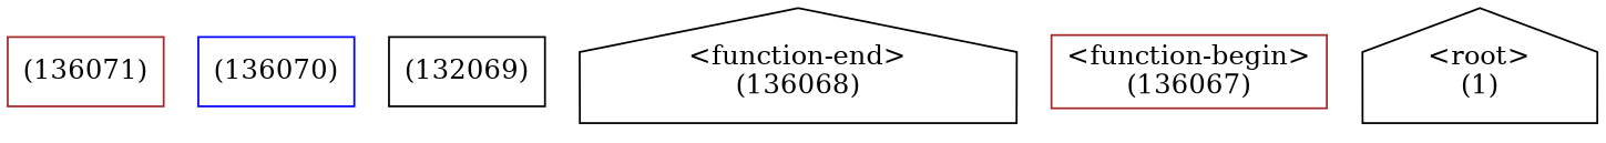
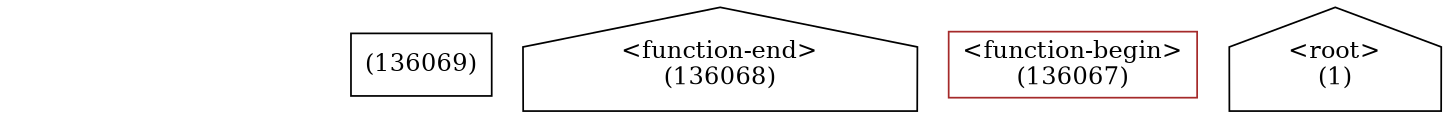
  digraph {
    node [shape=box color=black]
-   n1 [label="(136071)" color=brown]
-   n2 [label="(136070)" color=blue]
-   n3 [label="(132069)"]
+   n3 [label="(136069)"]
    n4 [label="<function-end>\n(136068)" shape=house]
    n5 [label="<function-begin>\n(136067)" color=brown]
    n6 [label="<root>\n(1)" shape=house]
  }
